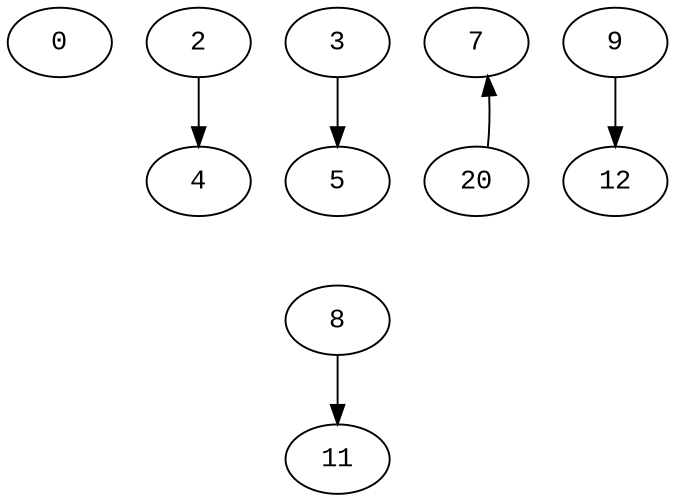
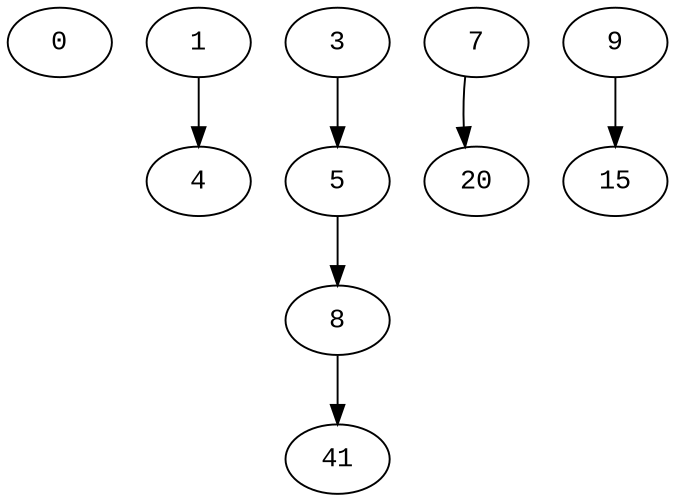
  digraph {
    fontname="Liberation Mono"
    node [alpha=0.16 fontname="Liberation Mono"]
    edge [fontname="Liberation Mono"]
    n1 [expect_size=158306112602729 label=0]
-   2 [alpha=0.02 expect_size=584946300399648768]
+   2 [alpha=0.02 expect_size=584946300399648768 label=1]
    4 [alpha=0.17 expect_size=3518900924311069]
    3 [alpha=0.14 expect_size=34989859672667060]
    5 [alpha=0.15 expect_size=52484065925239]
    8 [alpha=0.11 expect_size=486175577723079]
    7 [alpha=0.11 expect_size=314640621738593]
    n8 [alpha=0.00 expect_size=30271425019975 label=20]
-   11 [expect_size=3173591998417852]
+   11 [expect_size=3173591998417852 label=41]
    9 [alpha=0.05 expect_size=2770135983297921024]
-   12 [alpha=0.15 expect_size=299552735364218]
+   12 [alpha=0.15 expect_size=299552735364218 label=15]
    2 -> 4
    3 -> 5
+   5 -> 8
    8 -> 11
-   n8 -> 7
+   7 -> n8
    9 -> 12
  }
